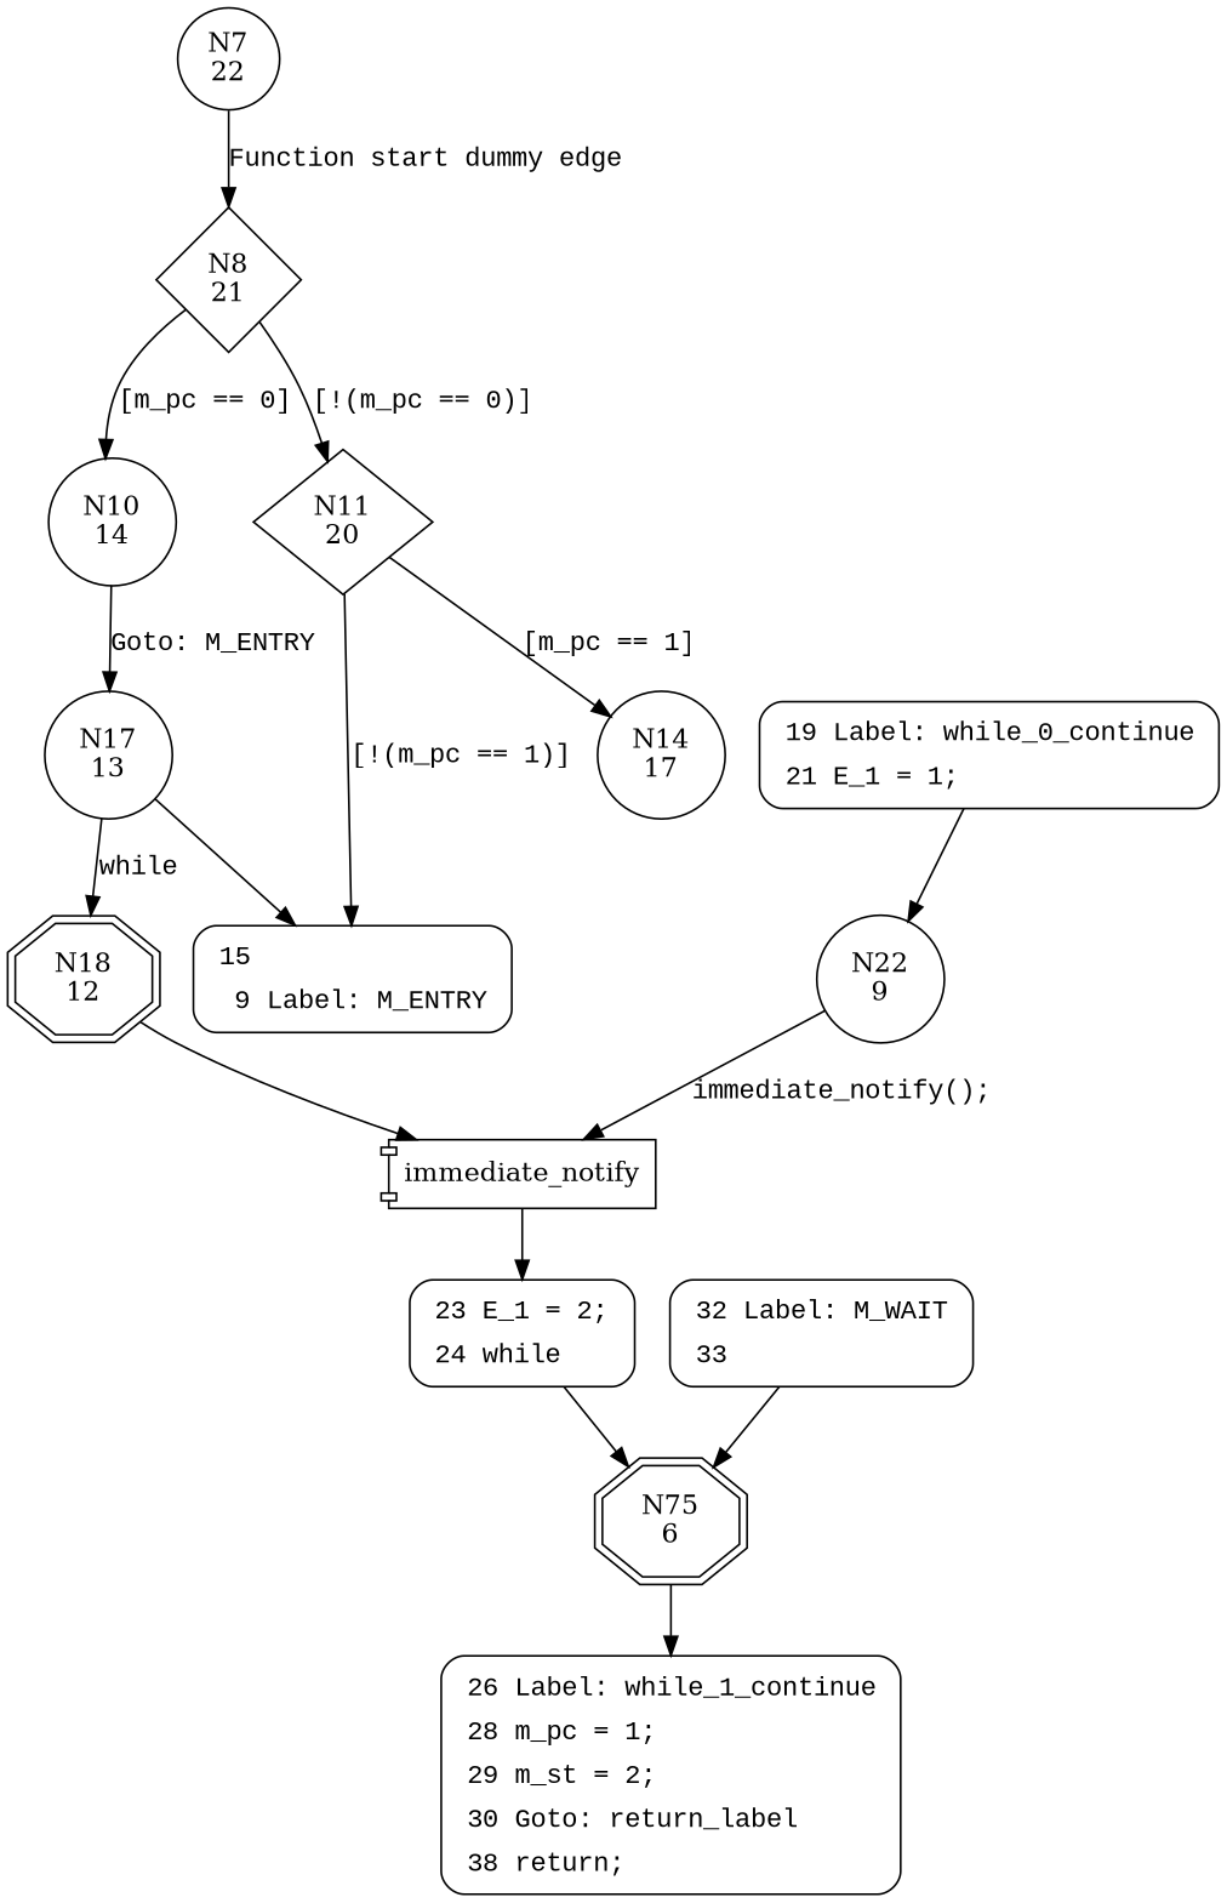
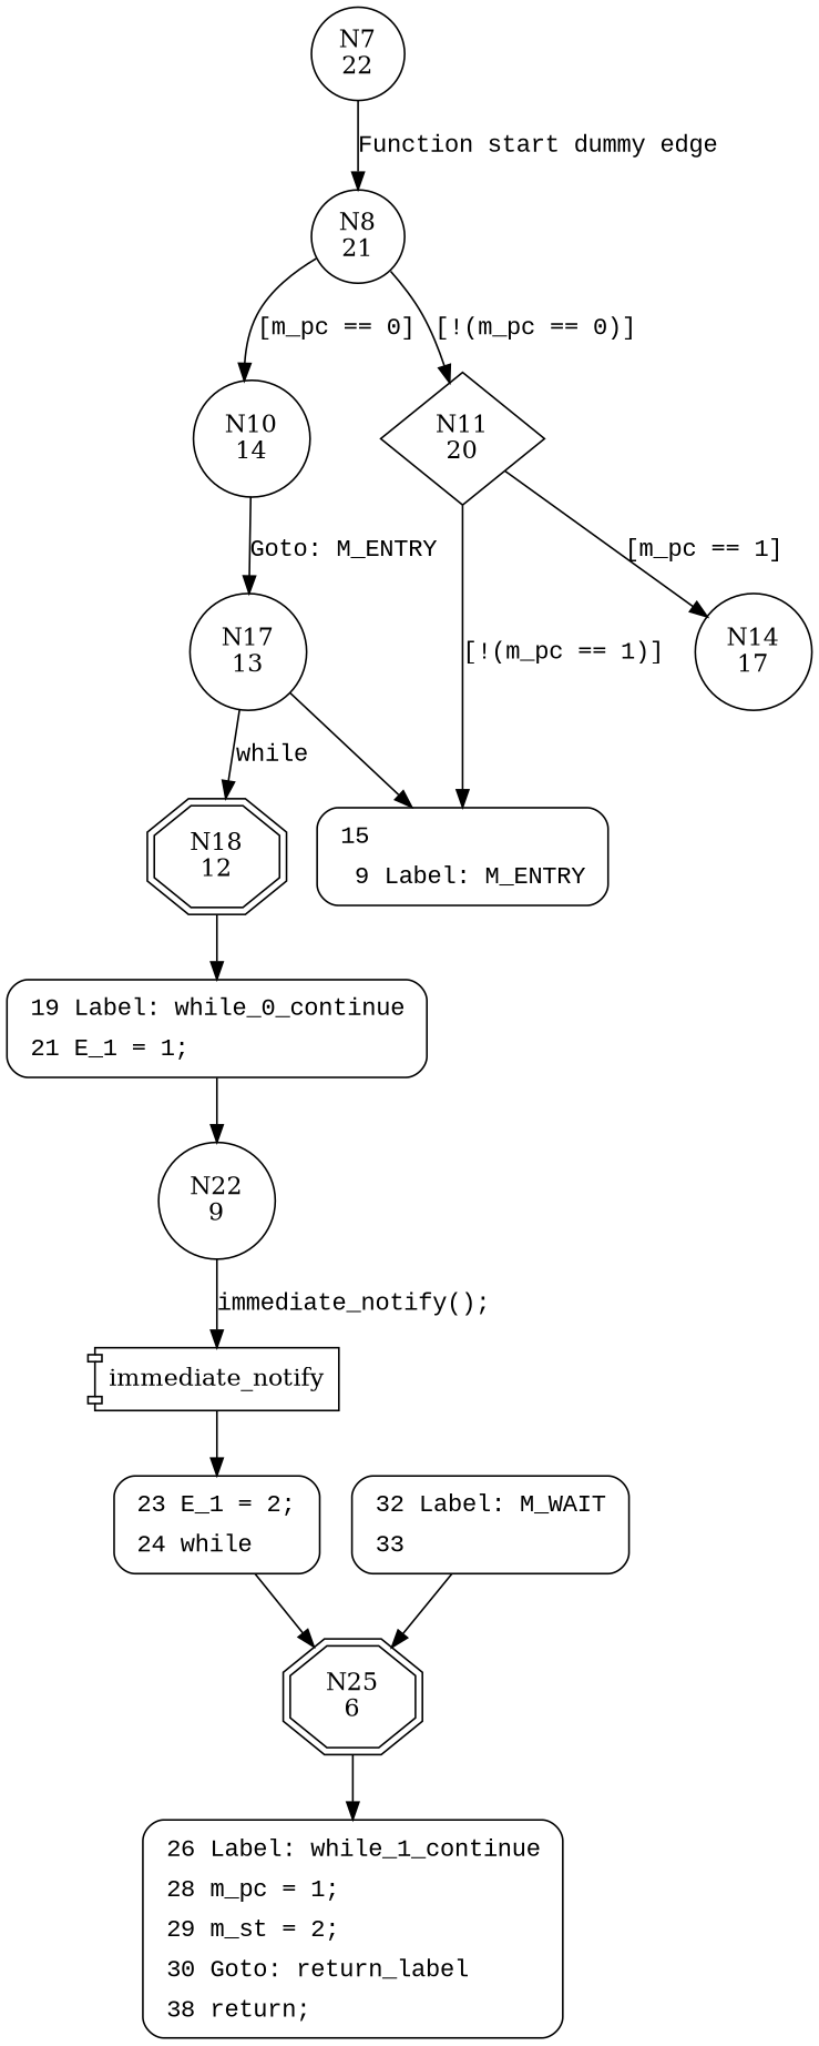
  digraph {
    node [shape=circle]
    edge [fontname="Courier New"]
    n1 [label="N7\n22"]
-   n2 [label="N8\n21" shape=diamond]
+   n2 [label="N8\n21"]
    n3 [label="N10\n14"]
    n4 [label="N11\n20" shape=diamond]
    n5 [label="N17\n13"]
    n6 [label="N14\n17"]
    n7 [fillcolor=white fontname="Courier New" label=<<table border="0" cellborder="0" cellpadding="3" bgcolor="white"><tr><td align="right">15</td><td align="left"></td></tr><tr><td align="right">9</td><td align="left">Label: M_ENTRY</td></tr></table>> penwidth=1 shape=Mrecord style="filled,bold"]
    n8 [label="N18\n12" shape=doubleoctagon]
    n9 [fillcolor=white fontname="Courier New" label=<<table border="0" cellborder="0" cellpadding="3" bgcolor="white"><tr><td align="right">32</td><td align="left">Label: M_WAIT</td></tr><tr><td align="right">33</td><td align="left"></td></tr></table>> penwidth=1 shape=Mrecord style="filled,bold"]
-   n10 [label="N75\n6" shape=doubleoctagon]
+   n10 [label="N25\n6" shape=doubleoctagon]
    n11 [fillcolor=white fontname="Courier New" label=<<table border="0" cellborder="0" cellpadding="3" bgcolor="white"><tr><td align="right">19</td><td align="left">Label: while_0_continue</td></tr><tr><td align="right">21</td><td align="left">E_1 = 1;</td></tr></table>> penwidth=1 shape=Mrecord style="filled,bold"]
    n12 [label="N22\n9"]
    n13 [label=immediate_notify shape=component]
    n14 [fillcolor=white fontname="Courier New" label=<<table border="0" cellborder="0" cellpadding="3" bgcolor="white"><tr><td align="right">23</td><td align="left">E_1 = 2;</td></tr><tr><td align="right">24</td><td align="left">while</td></tr></table>> penwidth=1 shape=Mrecord style="filled,bold"]
    n15 [fillcolor=white fontname="Courier New" label=<<table border="0" cellborder="0" cellpadding="3" bgcolor="white"><tr><td align="right">26</td><td align="left">Label: while_1_continue</td></tr><tr><td align="right">28</td><td align="left">m_pc = 1;</td></tr><tr><td align="right">29</td><td align="left">m_st = 2;</td></tr><tr><td align="right">30</td><td align="left">Goto: return_label</td></tr><tr><td align="right">38</td><td align="left">return;</td></tr></table>> penwidth=1 shape=Mrecord style="filled,bold"]
    n1 -> n2 [label="Function start dummy edge"]
    n2 -> n3 [label="[m_pc == 0]"]
    n2 -> n4 [label="[!(m_pc == 0)]"]
    n3 -> n5 [label="Goto: M_ENTRY"]
    n4 -> n6 [label="[m_pc == 1]"]
    n4 -> n7 [label="[!(m_pc == 1)]"]
    n5 -> n7 [fontname=""]
    n5 -> n8 [label=while]
-   n8 -> n13
+   n8 -> n11
    n9 -> n10 [fontname=""]
    n10 -> n15
    n11 -> n12 [fontname=""]
    n12 -> n13 [label="immediate_notify();"]
    n13 -> n14
    n14 -> n10 [fontname=""]
  }
